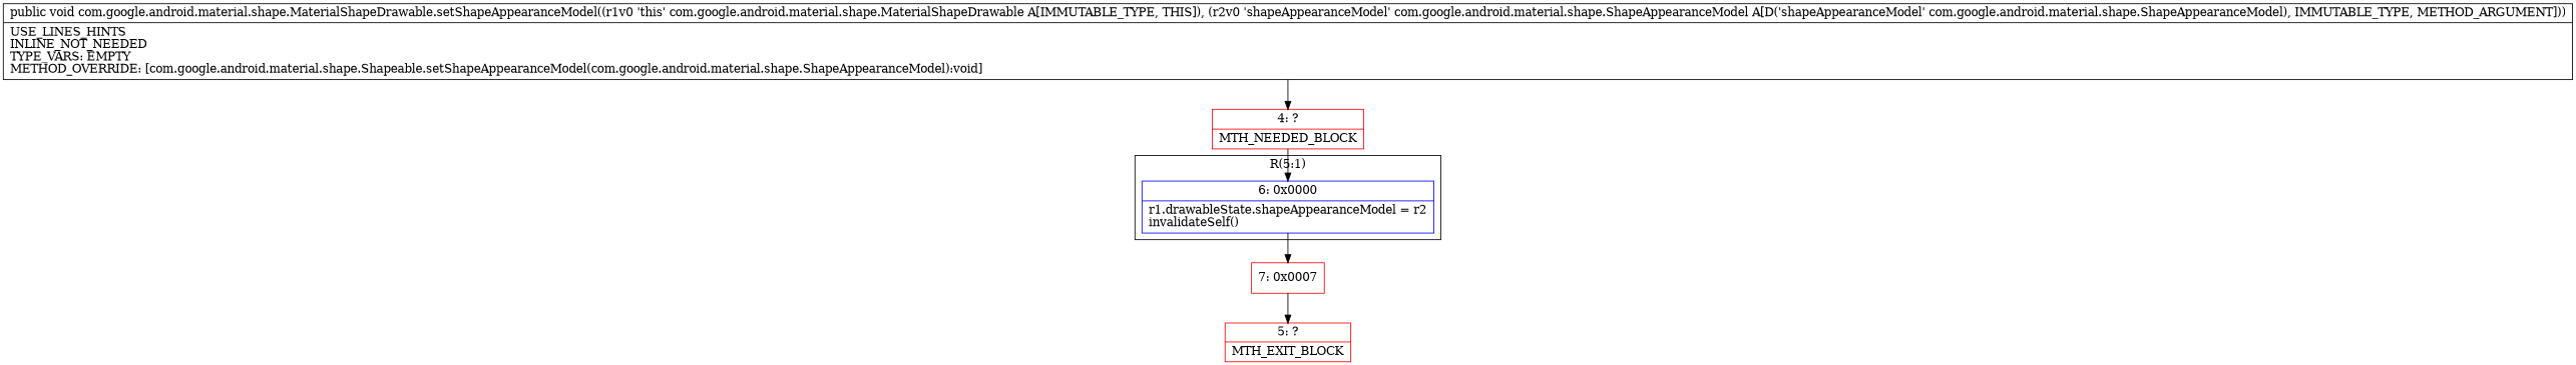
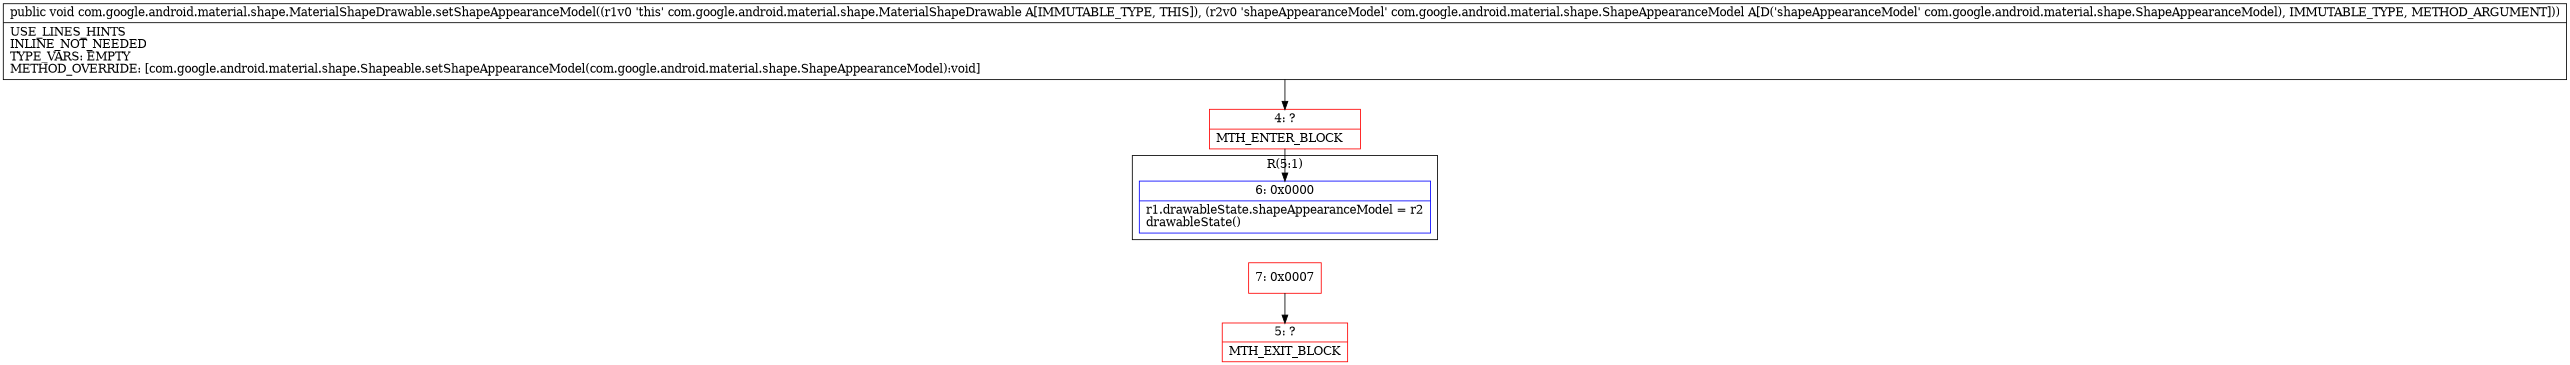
  digraph {
    node [color=red shape=record]
-   n1 [color=blue label="{6\:\ 0x0000|r1.drawableState.shapeAppearanceModel = r2\linvalidateSelf()\l}"]
+   n1 [color=blue label="{6\:\ 0x0000|r1.drawableState.shapeAppearanceModel = r2\ldrawableState()\l}"]
    n2 [label="{7\:\ 0x0007}"]
    n3 [label="{5\:\ ?|MTH_EXIT_BLOCK\l}"]
-   n4 [label="{4\:\ ?|MTH_NEEDED_BLOCK\l}"]
+   n4 [label="{4\:\ ?|MTH_ENTER_BLOCK\l}"]
    n5 [label="{public void com.google.android.material.shape.MaterialShapeDrawable.setShapeAppearanceModel((r1v0 'this' com.google.android.material.shape.MaterialShapeDrawable A[IMMUTABLE_TYPE, THIS]), (r2v0 'shapeAppearanceModel' com.google.android.material.shape.ShapeAppearanceModel A[D('shapeAppearanceModel' com.google.android.material.shape.ShapeAppearanceModel), IMMUTABLE_TYPE, METHOD_ARGUMENT]))  | USE_LINES_HINTS\lINLINE_NOT_NEEDED\lTYPE_VARS: EMPTY\lMETHOD_OVERRIDE: [com.google.android.material.shape.Shapeable.setShapeAppearanceModel(com.google.android.material.shape.ShapeAppearanceModel):void]\l}" color=""]
    subgraph cluster_1 {
      label="R(5:1)"
      n1
    }
-   n1 -> n2
    n2 -> n3
    n4 -> n1
    n5 -> n4
  }
